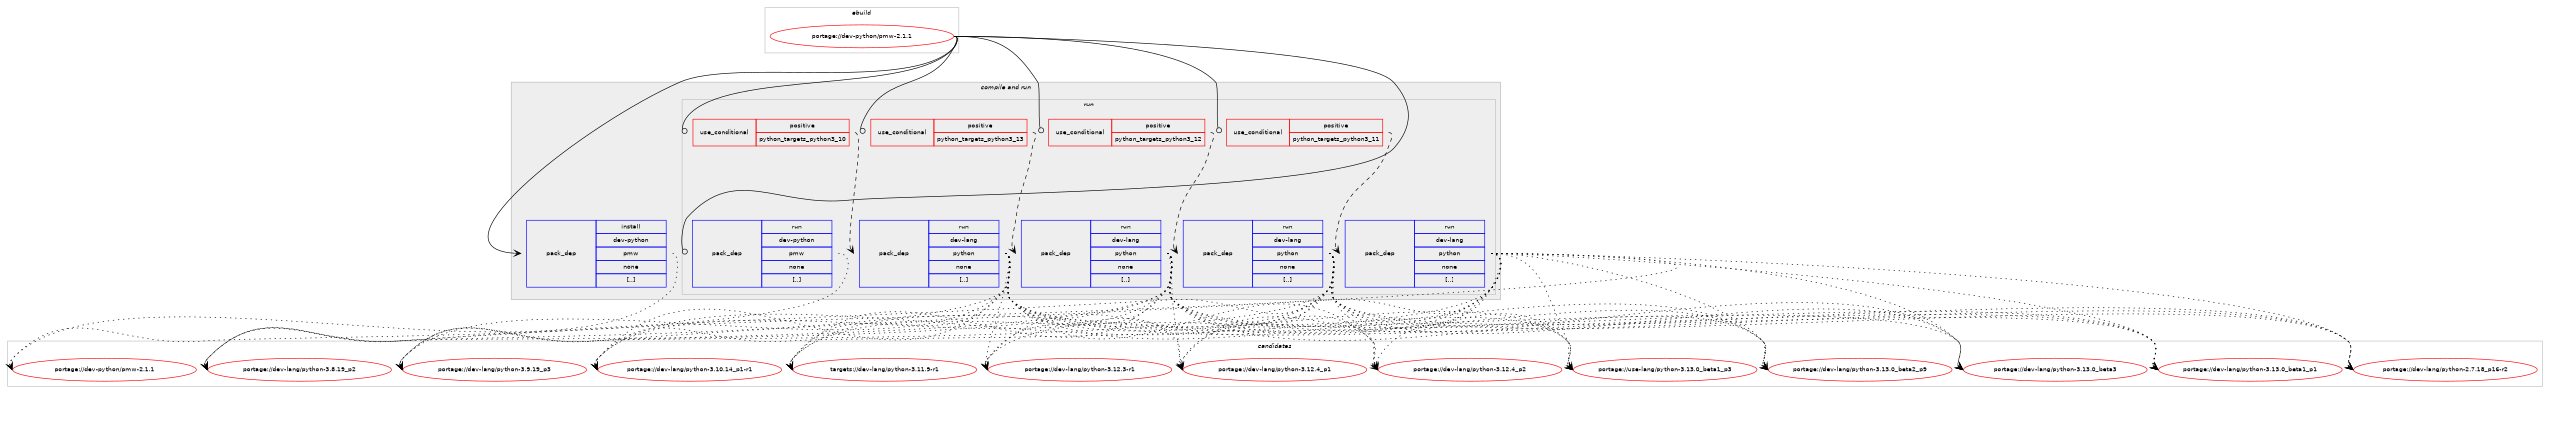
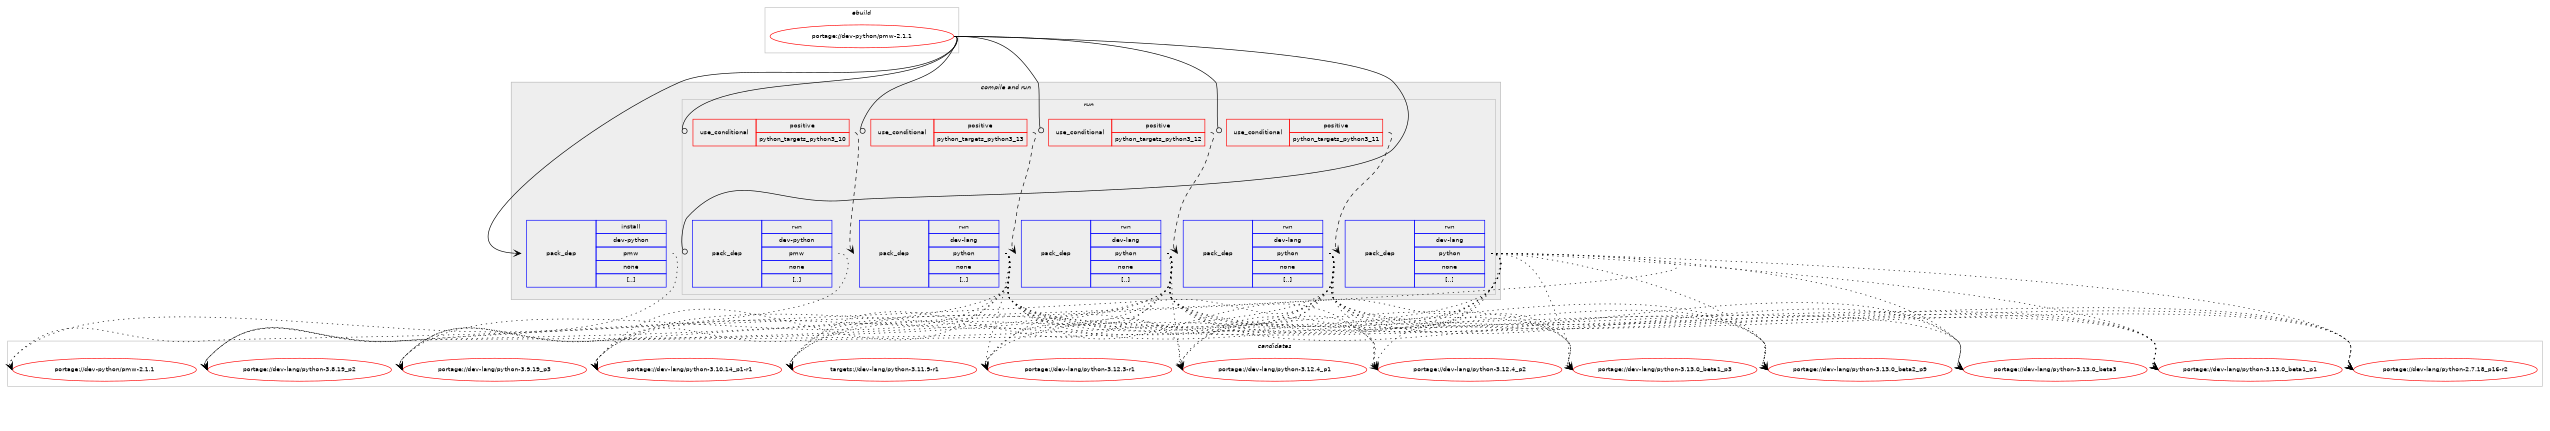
  digraph {
    compound=true
    concentrate=true
    fontname=Helvetica
    fontsize=10
    newrank=true
    rankdir=TB
    ranksep=1.5
    node [color=red fontname=Helvetica fontsize=10]
    edge [arrowhead=vee headport=w style=dotted tailport=e weight=100]
    n1 [label="portage://dev-python/pmw-2.1.1" width=4]
    n2 [color=blue label=<<TABLE BORDER="0" CELLBORDER="1" CELLSPACING="0" CELLPADDING="4" WIDTH="220"><TR><TD ROWSPAN="6" CELLPADDING="30">pack_dep</TD></TR><TR><TD WIDTH="110">install</TD></TR><TR><TD>dev-python</TD></TR><TR><TD>pmw</TD></TR><TR><TD>none</TD></TR><TR><TD>[,,]</TD></TR></TABLE>> shape=none]
    n3 [color=blue label=<<TABLE BORDER="0" CELLBORDER="1" CELLSPACING="0" CELLPADDING="4" WIDTH="220"><TR><TD ROWSPAN="6" CELLPADDING="30">pack_dep</TD></TR><TR><TD WIDTH="110">run</TD></TR><TR><TD>dev-lang</TD></TR><TR><TD>python</TD></TR><TR><TD>none</TD></TR><TR><TD>[,,]</TD></TR></TABLE>> shape=none]
    n4 [label=<<TABLE BORDER="0" CELLBORDER="1" CELLSPACING="0" CELLPADDING="4"><TR><TD ROWSPAN="3" CELLPADDING="10">use_conditional</TD></TR><TR><TD>positive</TD></TR><TR><TD>python_targets_python3_10</TD></TR></TABLE>> shape=none]
    n5 [color=blue label=<<TABLE BORDER="0" CELLBORDER="1" CELLSPACING="0" CELLPADDING="4" WIDTH="220"><TR><TD ROWSPAN="6" CELLPADDING="30">pack_dep</TD></TR><TR><TD WIDTH="110">run</TD></TR><TR><TD>dev-lang</TD></TR><TR><TD>python</TD></TR><TR><TD>none</TD></TR><TR><TD>[,,]</TD></TR></TABLE>> shape=none]
    n6 [label=<<TABLE BORDER="0" CELLBORDER="1" CELLSPACING="0" CELLPADDING="4"><TR><TD ROWSPAN="3" CELLPADDING="10">use_conditional</TD></TR><TR><TD>positive</TD></TR><TR><TD>python_targets_python3_11</TD></TR></TABLE>> shape=none]
    n7 [color=blue label=<<TABLE BORDER="0" CELLBORDER="1" CELLSPACING="0" CELLPADDING="4" WIDTH="220"><TR><TD ROWSPAN="6" CELLPADDING="30">pack_dep</TD></TR><TR><TD WIDTH="110">run</TD></TR><TR><TD>dev-lang</TD></TR><TR><TD>python</TD></TR><TR><TD>none</TD></TR><TR><TD>[,,]</TD></TR></TABLE>> shape=none]
    n8 [label=<<TABLE BORDER="0" CELLBORDER="1" CELLSPACING="0" CELLPADDING="4"><TR><TD ROWSPAN="3" CELLPADDING="10">use_conditional</TD></TR><TR><TD>positive</TD></TR><TR><TD>python_targets_python3_12</TD></TR></TABLE>> shape=none]
    n9 [color=blue label=<<TABLE BORDER="0" CELLBORDER="1" CELLSPACING="0" CELLPADDING="4" WIDTH="220"><TR><TD ROWSPAN="6" CELLPADDING="30">pack_dep</TD></TR><TR><TD WIDTH="110">run</TD></TR><TR><TD>dev-lang</TD></TR><TR><TD>python</TD></TR><TR><TD>none</TD></TR><TR><TD>[,,]</TD></TR></TABLE>> shape=none]
    n10 [label=<<TABLE BORDER="0" CELLBORDER="1" CELLSPACING="0" CELLPADDING="4"><TR><TD ROWSPAN="3" CELLPADDING="10">use_conditional</TD></TR><TR><TD>positive</TD></TR><TR><TD>python_targets_python3_13</TD></TR></TABLE>> shape=none]
    n11 [color=blue label=<<TABLE BORDER="0" CELLBORDER="1" CELLSPACING="0" CELLPADDING="4" WIDTH="220"><TR><TD ROWSPAN="6" CELLPADDING="30">pack_dep</TD></TR><TR><TD WIDTH="110">run</TD></TR><TR><TD>dev-python</TD></TR><TR><TD>pmw</TD></TR><TR><TD>none</TD></TR><TR><TD>[,,]</TD></TR></TABLE>> shape=none]
    n12 [label="portage://dev-python/pmw-2.1.1" width=4]
    n13 [label="portage://dev-lang/python-3.13.0_beta1_p1" width=4]
    n14 [label="portage://dev-lang/python-3.13.0_beta3" width=4]
    n15 [label="portage://dev-lang/python-3.13.0_beta2_p9" width=4]
-   n16 [label="portage://use-lang/python-3.13.0_beta1_p3" width=4]
+   n16 [label="portage://dev-lang/python-3.13.0_beta1_p3" width=4]
    n17 [label="portage://dev-lang/python-3.12.4_p2" width=4]
    n18 [label="portage://dev-lang/python-3.12.4_p1" width=4]
    n19 [label="portage://dev-lang/python-3.12.3-r1" width=4]
    n20 [label="targets://dev-lang/python-3.11.9-r1" width=4]
    n21 [label="portage://dev-lang/python-3.10.14_p1-r1" width=4]
    n22 [label="portage://dev-lang/python-3.9.19_p3" width=4]
    n23 [label="portage://dev-lang/python-3.8.19_p2" width=4]
    n24 [label="portage://dev-lang/python-2.7.18_p16-r2" width=4]
    subgraph cluster_1 {
      color=gray
      label=<<i>ebuild</i>>
      n1
    }
    subgraph cluster_2 {
      color=gray
      label=<<i>dependencies</i>>
      subgraph cluster_3 {
        color=gray
        fillcolor="#eeeeee"
        label=<<i>compile</i>>
        style=filled
        subgraph sub_4 {
          color=gray
          fillcolor="#eeeeee"
          label=<<i>compile</i>>
          style=filled
          n2
        }
      }
      subgraph cluster_5 {
        color=gray
        fillcolor="#eeeeee"
        label=<<i>compile and run</i>>
        style=filled
      }
      subgraph cluster_6 {
        color=gray
        fillcolor="#eeeeee"
        label=<<i>run</i>>
        style=filled
        subgraph sub_7 {
          color=gray
          fillcolor="#eeeeee"
          label=<<i>run</i>>
          style=filled
          n4
          subgraph sub_8 {
            color=gray
            fillcolor="#eeeeee"
            label=<<i>run</i>>
            style=filled
            n3
          }
        }
        subgraph sub_9 {
          color=gray
          fillcolor="#eeeeee"
          label=<<i>run</i>>
          style=filled
          n6
          subgraph sub_10 {
            color=gray
            fillcolor="#eeeeee"
            label=<<i>run</i>>
            style=filled
            n5
          }
        }
        subgraph sub_11 {
          color=gray
          fillcolor="#eeeeee"
          label=<<i>run</i>>
          style=filled
          n8
          subgraph sub_12 {
            color=gray
            fillcolor="#eeeeee"
            label=<<i>run</i>>
            style=filled
            n7
          }
        }
        subgraph sub_13 {
          color=gray
          fillcolor="#eeeeee"
          label=<<i>run</i>>
          style=filled
          n10
          subgraph sub_14 {
            color=gray
            fillcolor="#eeeeee"
            label=<<i>run</i>>
            style=filled
            n9
          }
        }
        subgraph sub_15 {
          color=gray
          fillcolor="#eeeeee"
          label=<<i>run</i>>
          style=filled
          n11
        }
      }
    }
    subgraph cluster_16 {
      color=gray
      label=<<i>candidates</i>>
      rank=same
      subgraph sub_17 {
        color=black
        label=<<i>candidates</i>>
        nodesep=1
        rank=same
        n12
      }
      subgraph sub_18 {
        color=black
        label=<<i>candidates</i>>
        nodesep=1
        rank=same
        n13
        n14
        n15
        n16
        n17
        n18
        n19
        n20
        n21
        n22
        n23
        n24
      }
      subgraph sub_19 {
        color=black
        label=<<i>candidates</i>>
        nodesep=1
        rank=same
        n13
        n14
        n15
        n16
        n17
        n18
        n19
        n20
        n21
        n22
        n23
        n24
      }
      subgraph sub_20 {
        color=black
        label=<<i>candidates</i>>
        nodesep=1
        rank=same
        n13
        n14
        n15
        n16
        n17
        n18
        n19
        n20
        n21
        n22
        n23
        n24
      }
      subgraph sub_21 {
        color=black
        label=<<i>candidates</i>>
        nodesep=1
        rank=same
        n13
        n14
        n15
        n16
        n17
        n18
        n19
        n20
        n21
        n22
        n23
        n24
      }
      subgraph sub_22 {
        color=black
        label=<<i>candidates</i>>
        nodesep=1
        rank=same
        n12
      }
    }
    n1 -> n2 [style=solid weight=20]
    n1 -> n4 [arrowhead=odot style=solid weight=20]
    n1 -> n6 [arrowhead=odot style=solid weight=20]
    n1 -> n8 [arrowhead=odot style=solid weight=20]
    n1 -> n10 [arrowhead=odot style=solid weight=20]
    n1 -> n11 [arrowhead=odot style=solid weight=20]
    n2 -> n12
    n3 -> n13
    n3 -> n14
    n3 -> n15
    n3 -> n16
    n3 -> n17
    n3 -> n18
    n3 -> n19
    n3 -> n20
    n3 -> n21
    n3 -> n22
    n3 -> n23
    n3 -> n24
    n4 -> n3 [style=dashed weight=20]
    n5 -> n13
    n5 -> n14
    n5 -> n15
    n5 -> n16
    n5 -> n17
    n5 -> n18
    n5 -> n19
    n5 -> n20
    n5 -> n21
    n5 -> n22
    n5 -> n23
    n5 -> n24
    n6 -> n5 [style=dashed weight=20]
    n7 -> n13
    n7 -> n14
    n7 -> n15
    n7 -> n16
    n7 -> n17
    n7 -> n18
    n7 -> n19
    n7 -> n20
    n7 -> n21
    n7 -> n22
    n7 -> n23
    n7 -> n24
    n8 -> n7 [style=dashed weight=20]
    n9 -> n13
    n9 -> n14
    n9 -> n15
    n9 -> n16
    n9 -> n17
    n9 -> n18
    n9 -> n19
    n9 -> n20
    n9 -> n21
    n9 -> n22
    n9 -> n23
    n9 -> n24
    n10 -> n9 [style=dashed weight=20]
    n11 -> n12
  }
